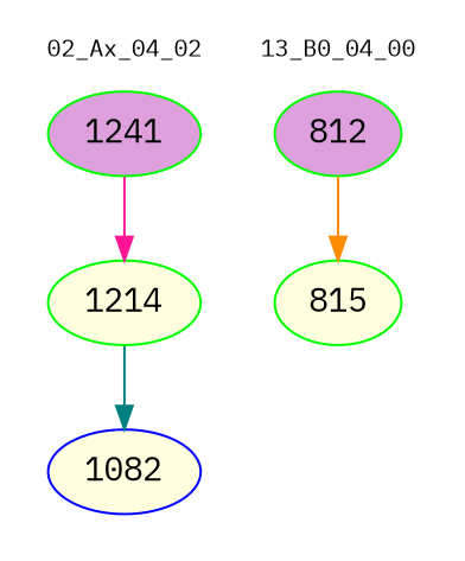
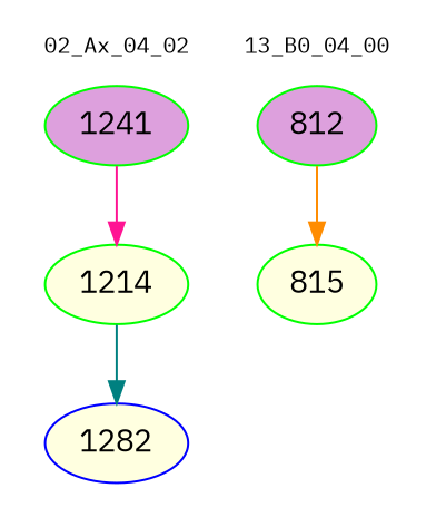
  digraph {
    fontname="IBM Plex Mono"
    node [color=green fillcolor=lightyellow fontname="IBM Plex Mono" style=filled]
    edge [fontname="IBM Plex Mono"]
    n1 [fillcolor=plum label=1241]
    n2 [label=1214]
-   n3 [color=blue label=1082]
+   n3 [color=blue label=1282]
    n4 [fillcolor=plum label=812]
    n5 [label=815]
    subgraph cluster_1 {
      color=white
      fontsize=10
      label="02_Ax_04_02"
      n1
      n2
      n3
    }
    subgraph cluster_2 {
      color=white
      fontsize=10
      label="13_B0_04_00"
      n4
      n5
    }
    n1 -> n2 [color=deeppink]
    n2 -> n3 [color=teal]
    n4 -> n5 [color=darkorange]
  }
